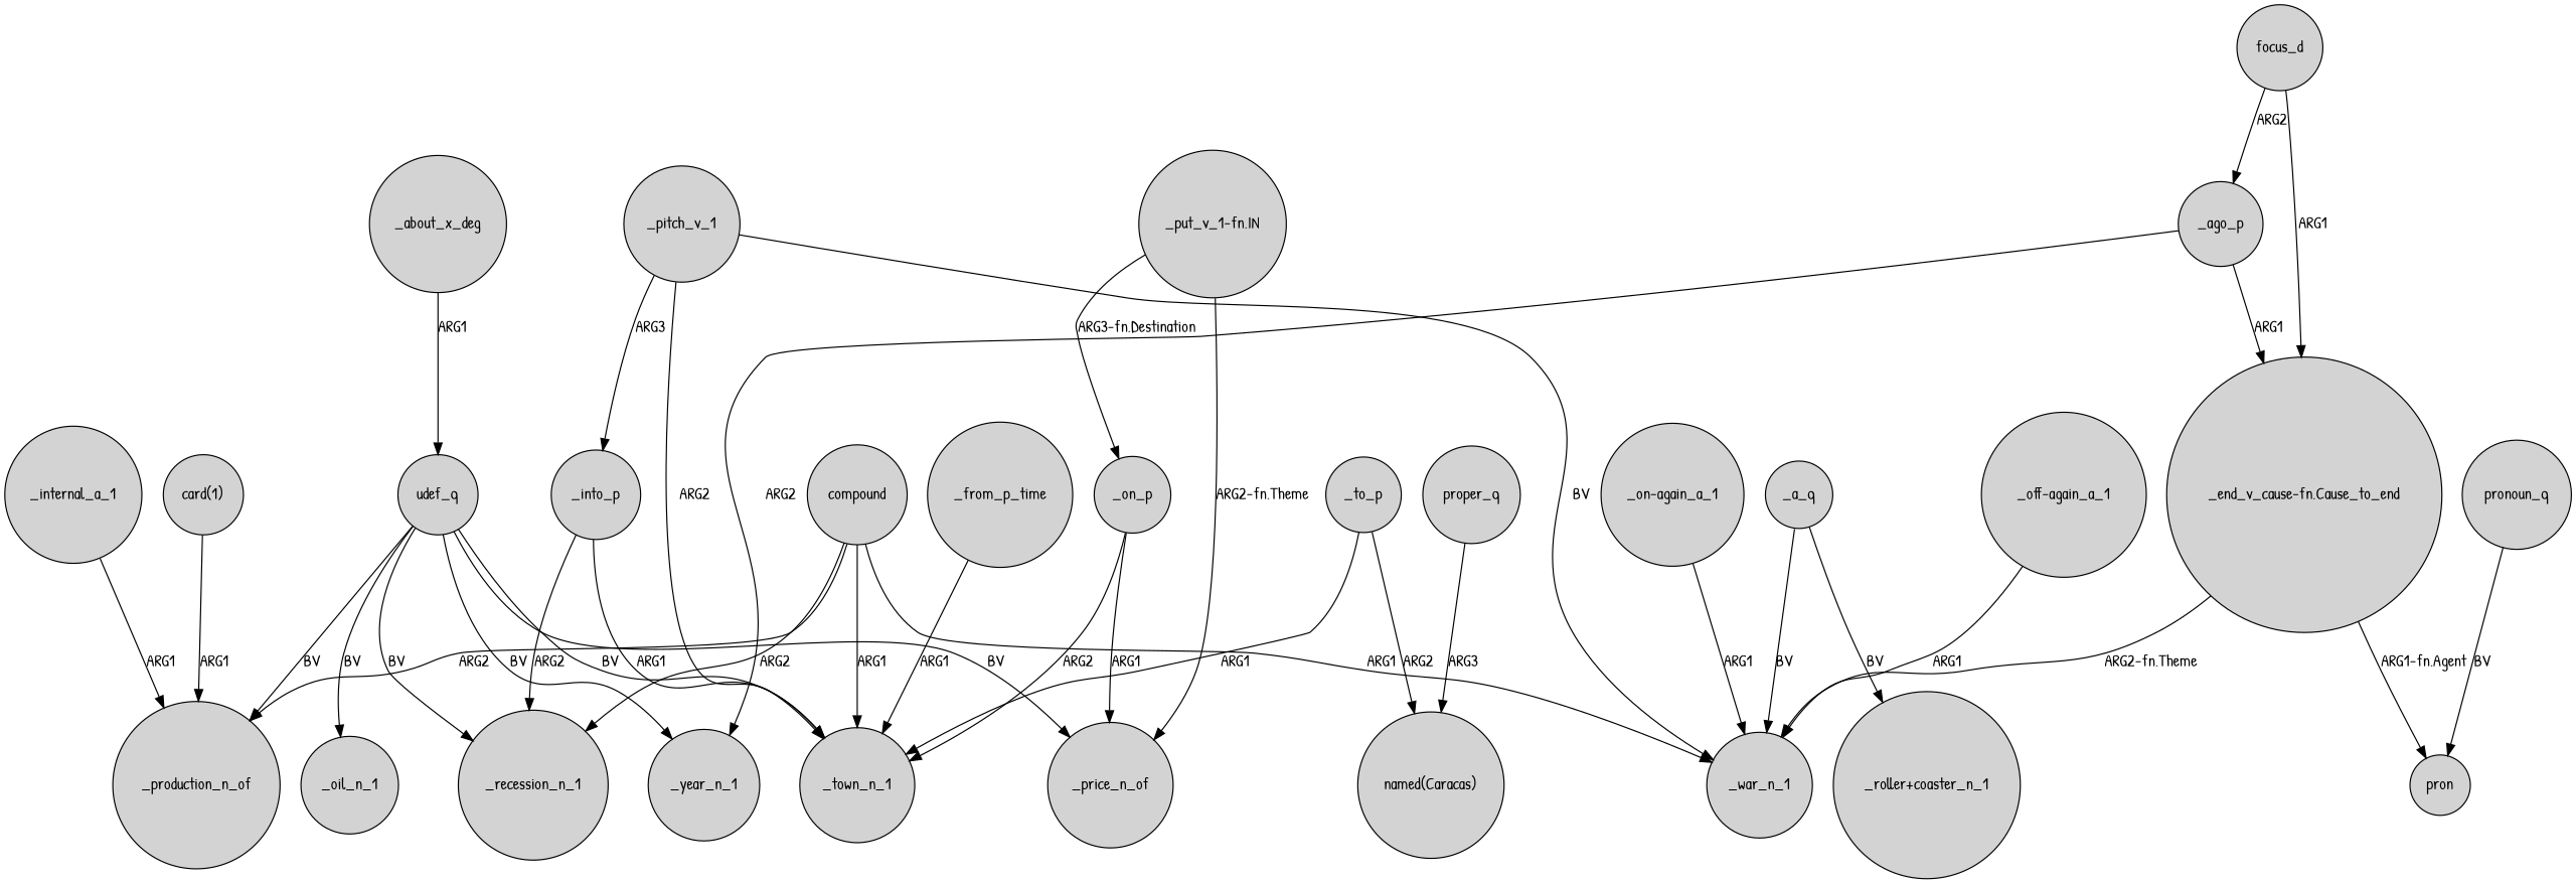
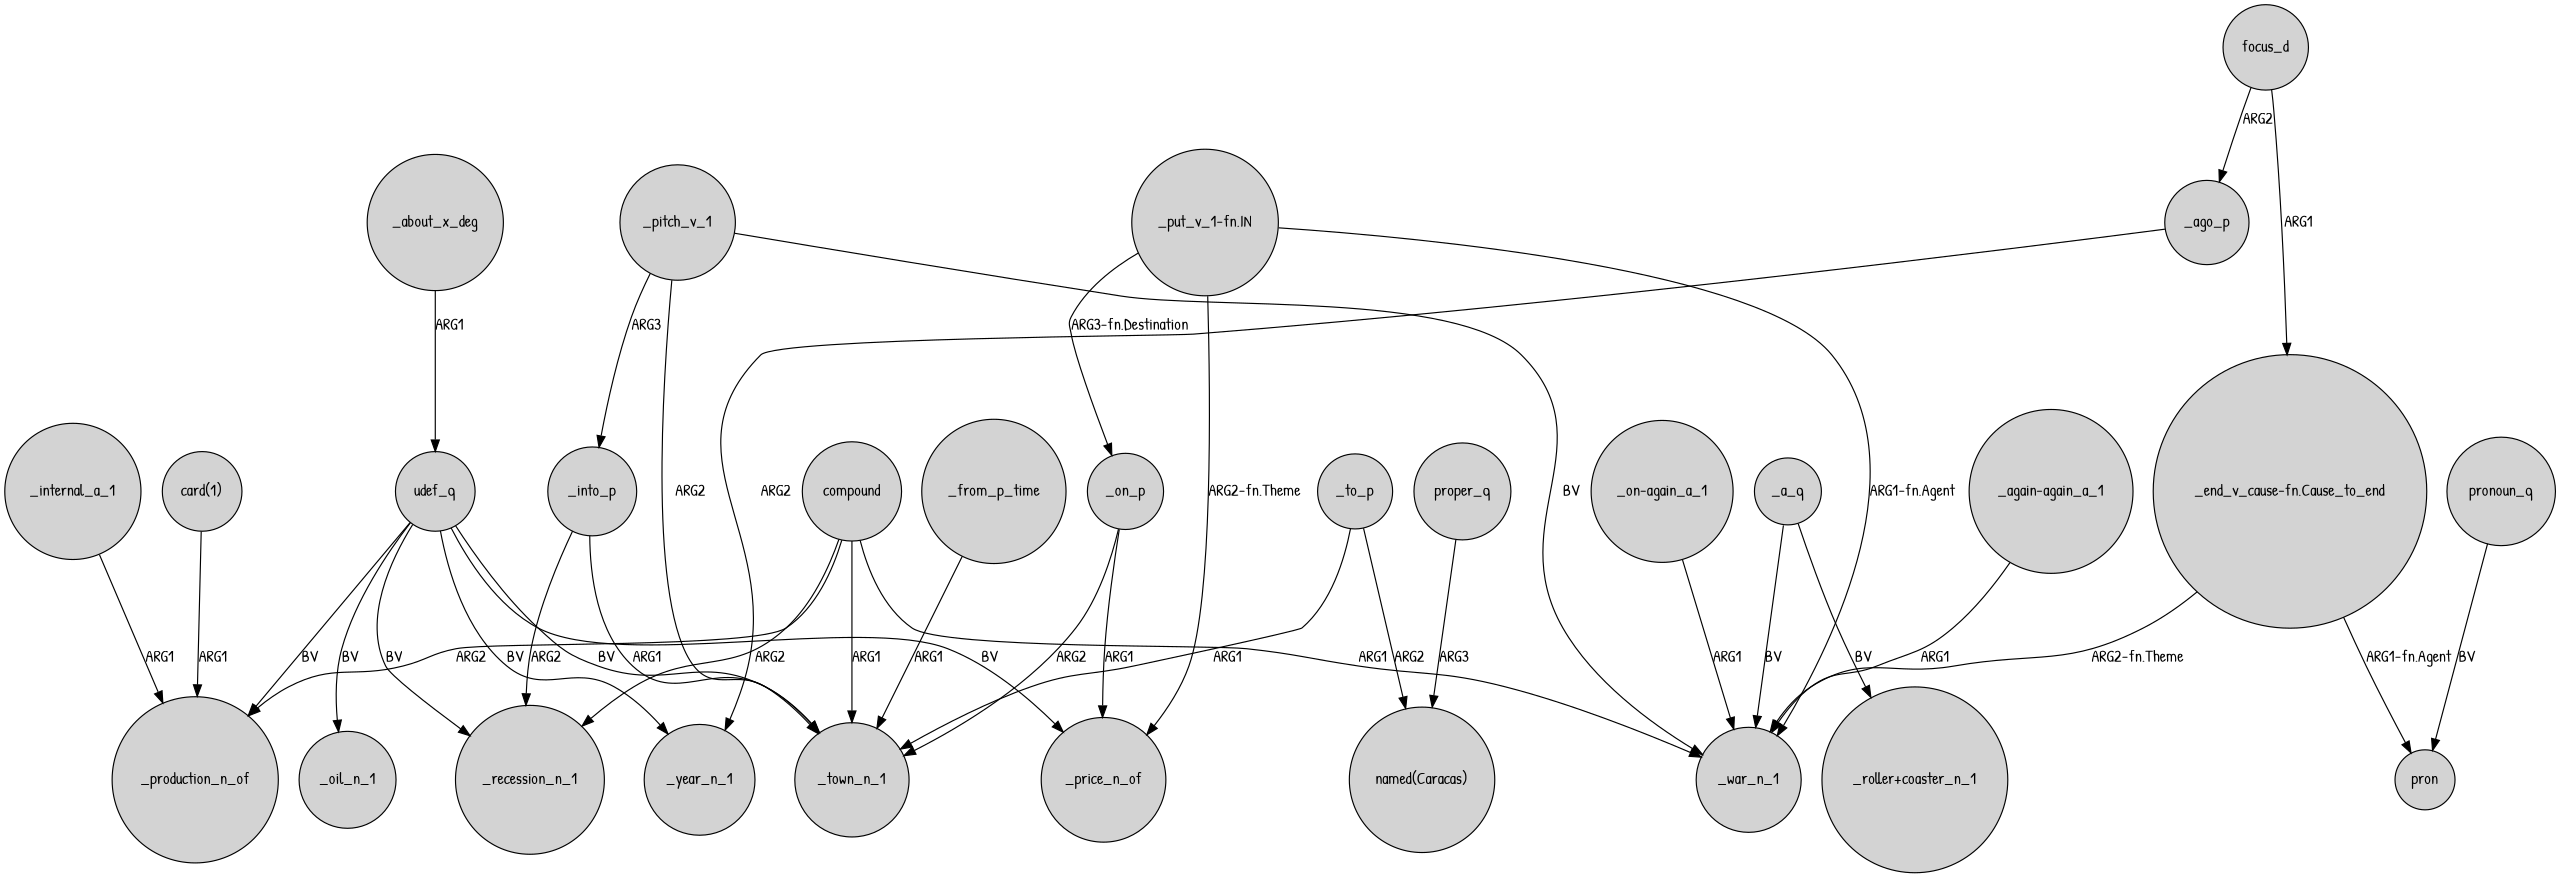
  digraph {
    fontname="Patrick Hand"
    node [fontname="Patrick Hand" shape=circle style=filled]
    edge [fontname="Patrick Hand"]
    udef_q
    _production_n_of
    _price_n_of
    _town_n_1
    _year_n_1
    _oil_n_1
    _recession_n_1
    _ago_p
    "_end_v_cause-fn.Cause_to_end"
    pron
    _war_n_1
    _into_p
    _pitch_v_1
    _internal_a_1
    focus_d
    proper_q
    "named(Caracas)"
    "_put_v_1-fn.IN"
    _on_p
    compound
    _to_p
    _about_x_deg
    pronoun_q
    _from_p_time
    "card(1)"
-   "_off-again_a_1"
+   "_off-again_a_1" [label="_again-again_a_1"]
    "_on-again_a_1"
    _a_q
    "_roller+coaster_n_1"
    udef_q -> _production_n_of [label=BV]
    udef_q -> _price_n_of [label=BV]
    udef_q -> _town_n_1 [label=BV]
    udef_q -> _year_n_1 [label=BV]
    udef_q -> _oil_n_1 [label=BV]
    udef_q -> _recession_n_1 [label=BV]
    _ago_p -> _year_n_1 [label=ARG2]
-   _ago_p -> "_end_v_cause-fn.Cause_to_end" [label=ARG1]
    "_end_v_cause-fn.Cause_to_end" -> pron [label="ARG1-fn.Agent"]
    "_end_v_cause-fn.Cause_to_end" -> _war_n_1 [label="ARG2-fn.Theme"]
    _into_p -> _town_n_1 [label=ARG1]
    _into_p -> _recession_n_1 [label=ARG2]
    _pitch_v_1 -> _town_n_1 [label=ARG2]
    _pitch_v_1 -> _war_n_1 [label=BV]
    _pitch_v_1 -> _into_p [label=ARG3]
    _internal_a_1 -> _production_n_of [label=ARG1]
    focus_d -> _ago_p [label=ARG2]
    focus_d -> "_end_v_cause-fn.Cause_to_end" [label=ARG1]
    proper_q -> "named(Caracas)" [label=ARG3]
    "_put_v_1-fn.IN" -> _price_n_of [label="ARG2-fn.Theme"]
+   "_put_v_1-fn.IN" -> _war_n_1 [label="ARG1-fn.Agent"]
    "_put_v_1-fn.IN" -> _on_p [label="ARG3-fn.Destination"]
    _on_p -> _price_n_of [label=ARG1]
    _on_p -> _town_n_1 [label=ARG2]
    compound -> _production_n_of [label=ARG2]
    compound -> _town_n_1 [label=ARG1]
    compound -> _recession_n_1 [label=ARG2]
    compound -> _war_n_1 [label=ARG1]
    _to_p -> _town_n_1 [label=ARG1]
    _to_p -> "named(Caracas)" [label=ARG2]
    _about_x_deg -> udef_q [label=ARG1]
    pronoun_q -> pron [label=BV]
    _from_p_time -> _town_n_1 [label=ARG1]
    "card(1)" -> _production_n_of [label=ARG1]
    "_off-again_a_1" -> _war_n_1 [label=ARG1]
    "_on-again_a_1" -> _war_n_1 [label=ARG1]
    _a_q -> _war_n_1 [label=BV]
    _a_q -> "_roller+coaster_n_1" [label=BV]
  }
